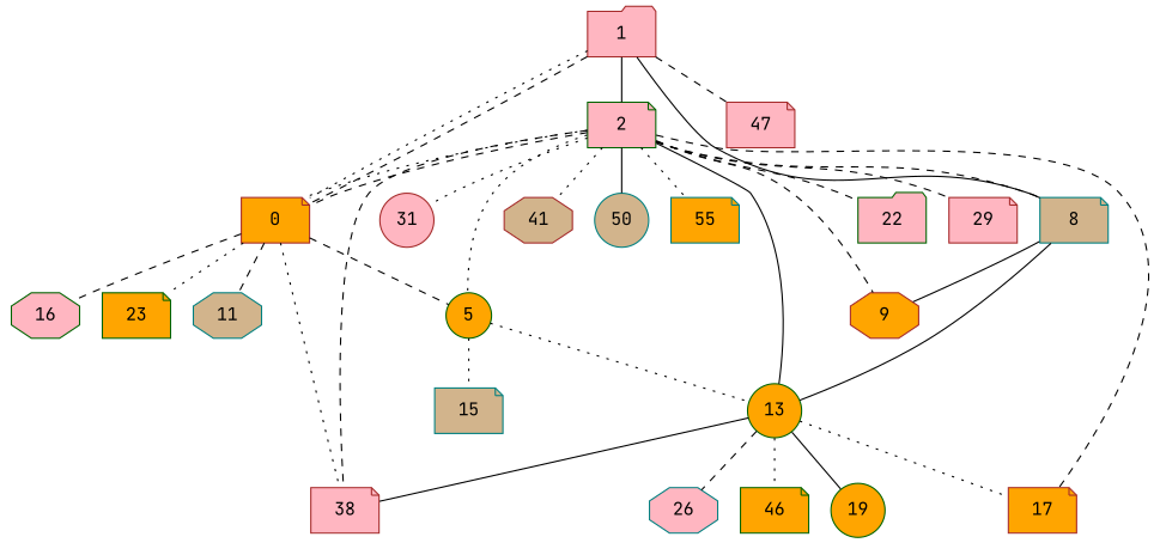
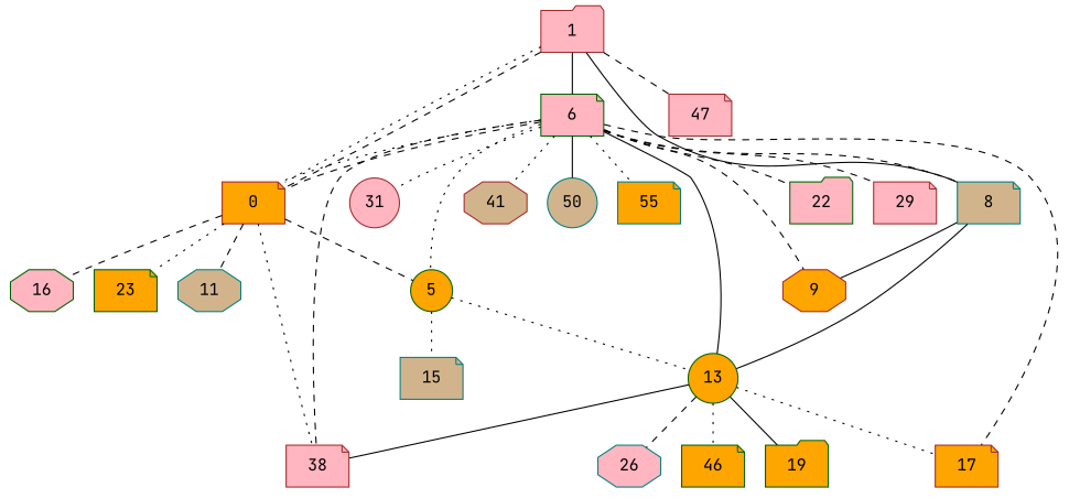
  graph {
    fontname="JetBrains Mono"
    node [color=brown fillcolor=lightpink fontname="JetBrains Mono" shape=note style=filled]
    edge [fontname="JetBrains Mono" style=dashed]
    1 [shape=folder super="+6"]
-   2 [color=darkgreen super="+49+24+40+33+12+20+4+43+10+21+27+18+30+45+7+37"]
+   2 [color=darkgreen super="+49+24+40+33+12+20+4+43+10+21+27+18+30+45+7+37" label=6]
    n3 [fillcolor=orange label=0 super="+52+53+28+39"]
    8 [color=teal fillcolor=tan super="+32"]
    47
    5 [color=darkgreen fillcolor=orange shape=circle]
    9 [fillcolor=orange shape=octagon]
    13 [color=darkgreen fillcolor=orange shape=circle super="+14"]
    17 [fillcolor=orange]
    22 [color=darkgreen shape=folder super="+36"]
    29
    31 [shape=circle]
    38 [super="+44"]
    41 [fillcolor=tan shape=octagon]
    50 [color=teal fillcolor=tan shape=circle]
    55 [color=teal fillcolor=orange]
    11 [color=teal fillcolor=tan shape=octagon super="+59"]
    16 [color=darkgreen shape=octagon]
    23 [color=darkgreen fillcolor=orange]
    15 [color=teal fillcolor=tan]
-   19 [color=darkgreen fillcolor=orange shape=circle]
+   19 [color=darkgreen fillcolor=orange shape=folder]
    26 [color=teal shape=octagon]
    46 [color=darkgreen fillcolor=orange]
    1 -- 2 [style=solid weight=2]
    1 -- n3 [style=dotted]
    1 -- n3
    1 -- 8 [style=solid]
    1 -- 47
    2 -- n3 [style=dotted weight=3]
    2 -- n3
    2 -- 8 [weight=2]
    2 -- 5 [style=dotted]
    2 -- 9
    2 -- 13 [style=solid weight=3]
    2 -- 17
    2 -- 22
    2 -- 29
    2 -- 31 [style=dotted]
    2 -- 38 [weight=2]
    2 -- 41 [style=dotted]
    2 -- 50 [style=solid weight=2]
    2 -- 55 [style=dotted]
    n3 -- 5
    n3 -- 38 [style=dotted]
    n3 -- 11
    n3 -- 16
    n3 -- 23 [style=dotted]
    8 -- 9 [style=solid]
    8 -- 13 [style=solid]
    5 -- 13 [style=dotted]
    5 -- 15 [style=dotted]
    13 -- 17 [style=dotted]
    13 -- 38 [style=solid]
    13 -- 19 [style=solid]
    13 -- 26
    13 -- 46 [style=dotted]
  }
